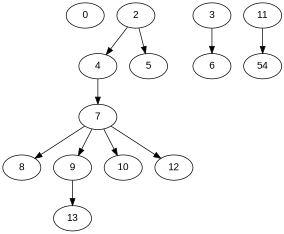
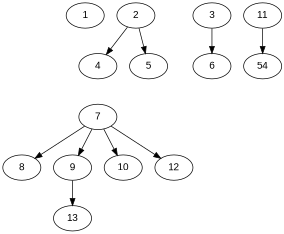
  digraph {
    fontname="Liberation Sans"
    node [alpha=0.14 fontname="Liberation Sans"]
    edge [fontname="Liberation Sans"]
-   1 [alpha=0.13 expect_size=166125584835026816 label=0]
+   1 [alpha=0.13 expect_size=166125584835026816]
    2 [alpha=0.04 expect_size=460902516757387008]
    4 [alpha=0.06 expect_size=286980616690140]
    5 [alpha=0.00 expect_size=4421775804063039]
    7 [expect_size=72085626297713312]
    8 [alpha=0.09 expect_size=1144472903966785536]
    9 [alpha=0.02 expect_size=17021233023418368000]
    10 [alpha=0.12 expect_size=18243271367619248128]
    12 [alpha=0.16 expect_size=293502956695331]
    6 [alpha=0.08 expect_size=66819050759336504]
    3 [expect_size=2180708810408745]
    13 [alpha=0.07 expect_size=96369182178963095552]
    11 [expect_size=44389382289895176]
    n14 [alpha=0.07 expect_size=4171828292962021 label=54]
    2 -> 4
    2 -> 5
-   4 -> 7
    7 -> 8
    7 -> 9
    7 -> 10
    7 -> 12
    9 -> 13
    3 -> 6
    11 -> n14
  }
